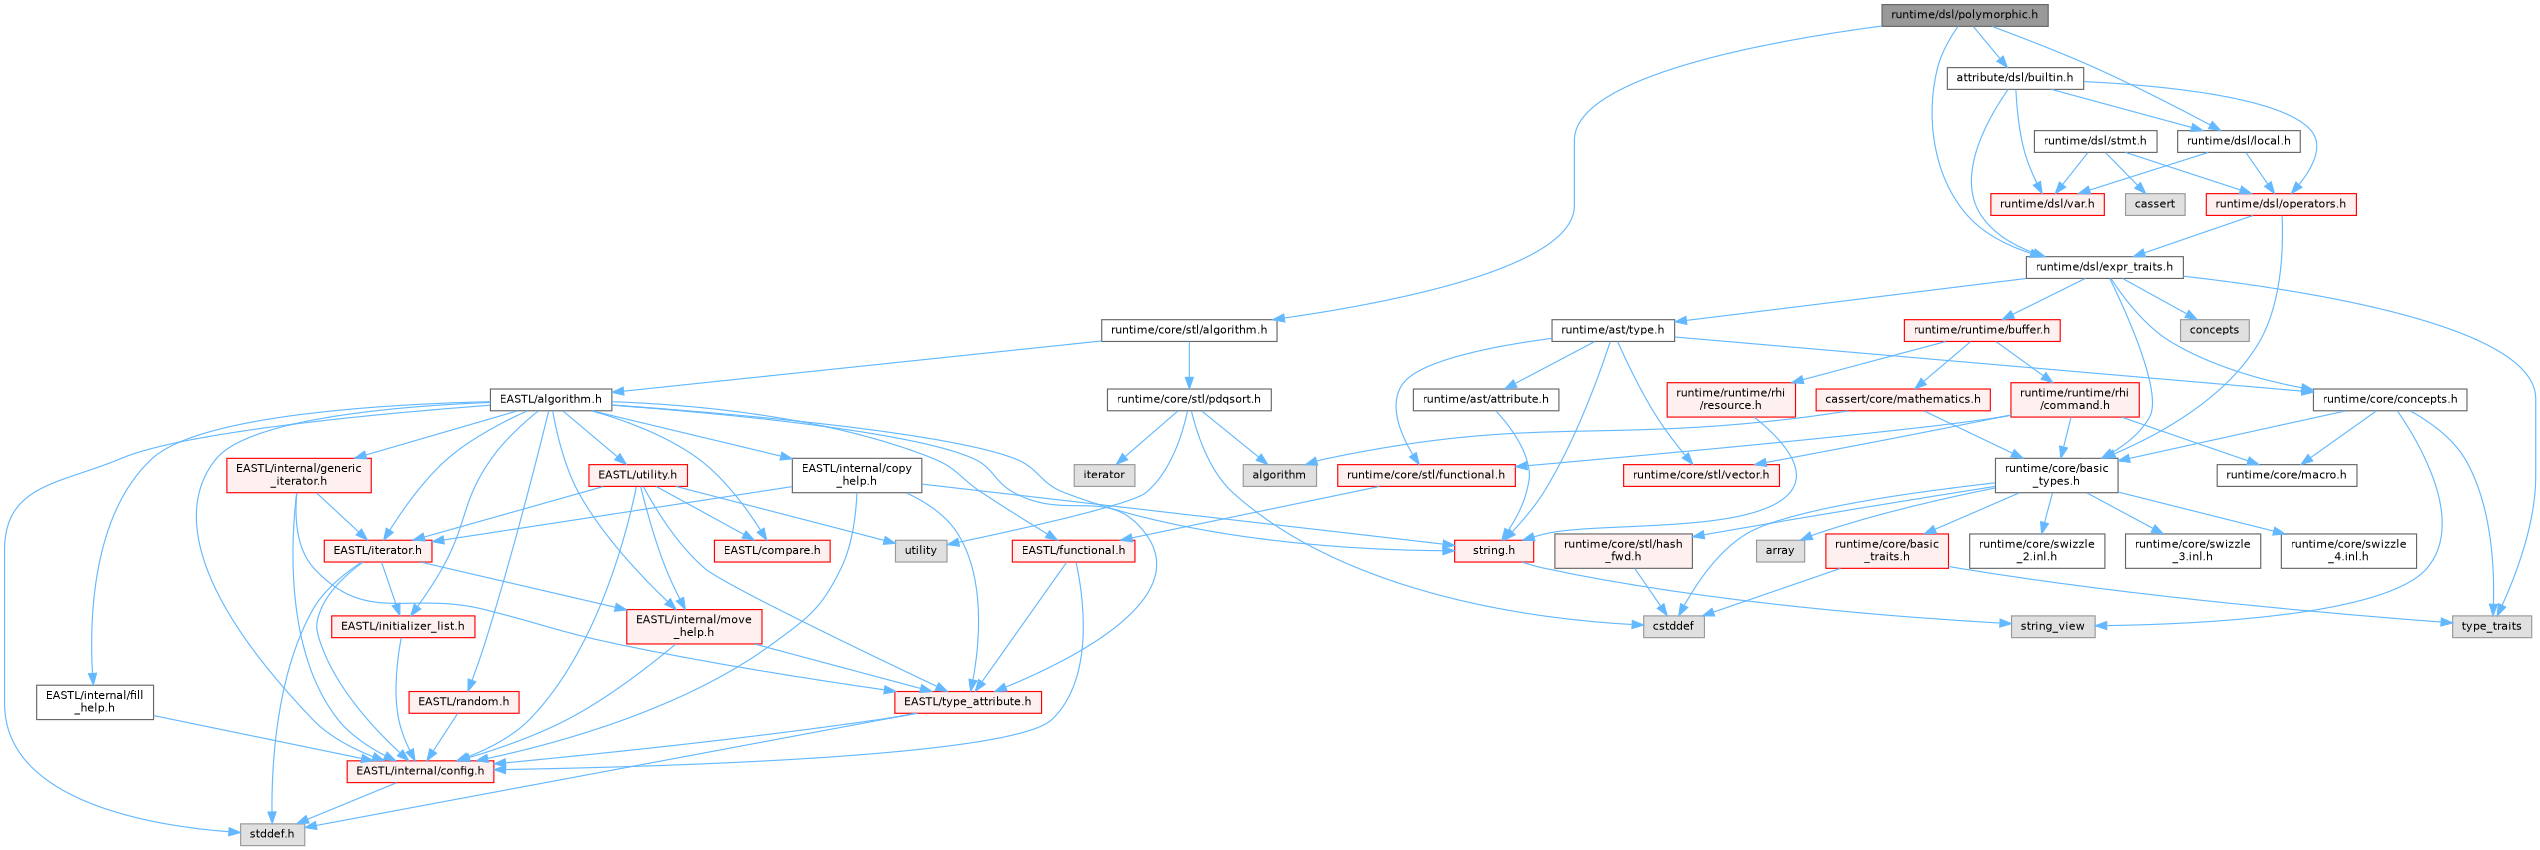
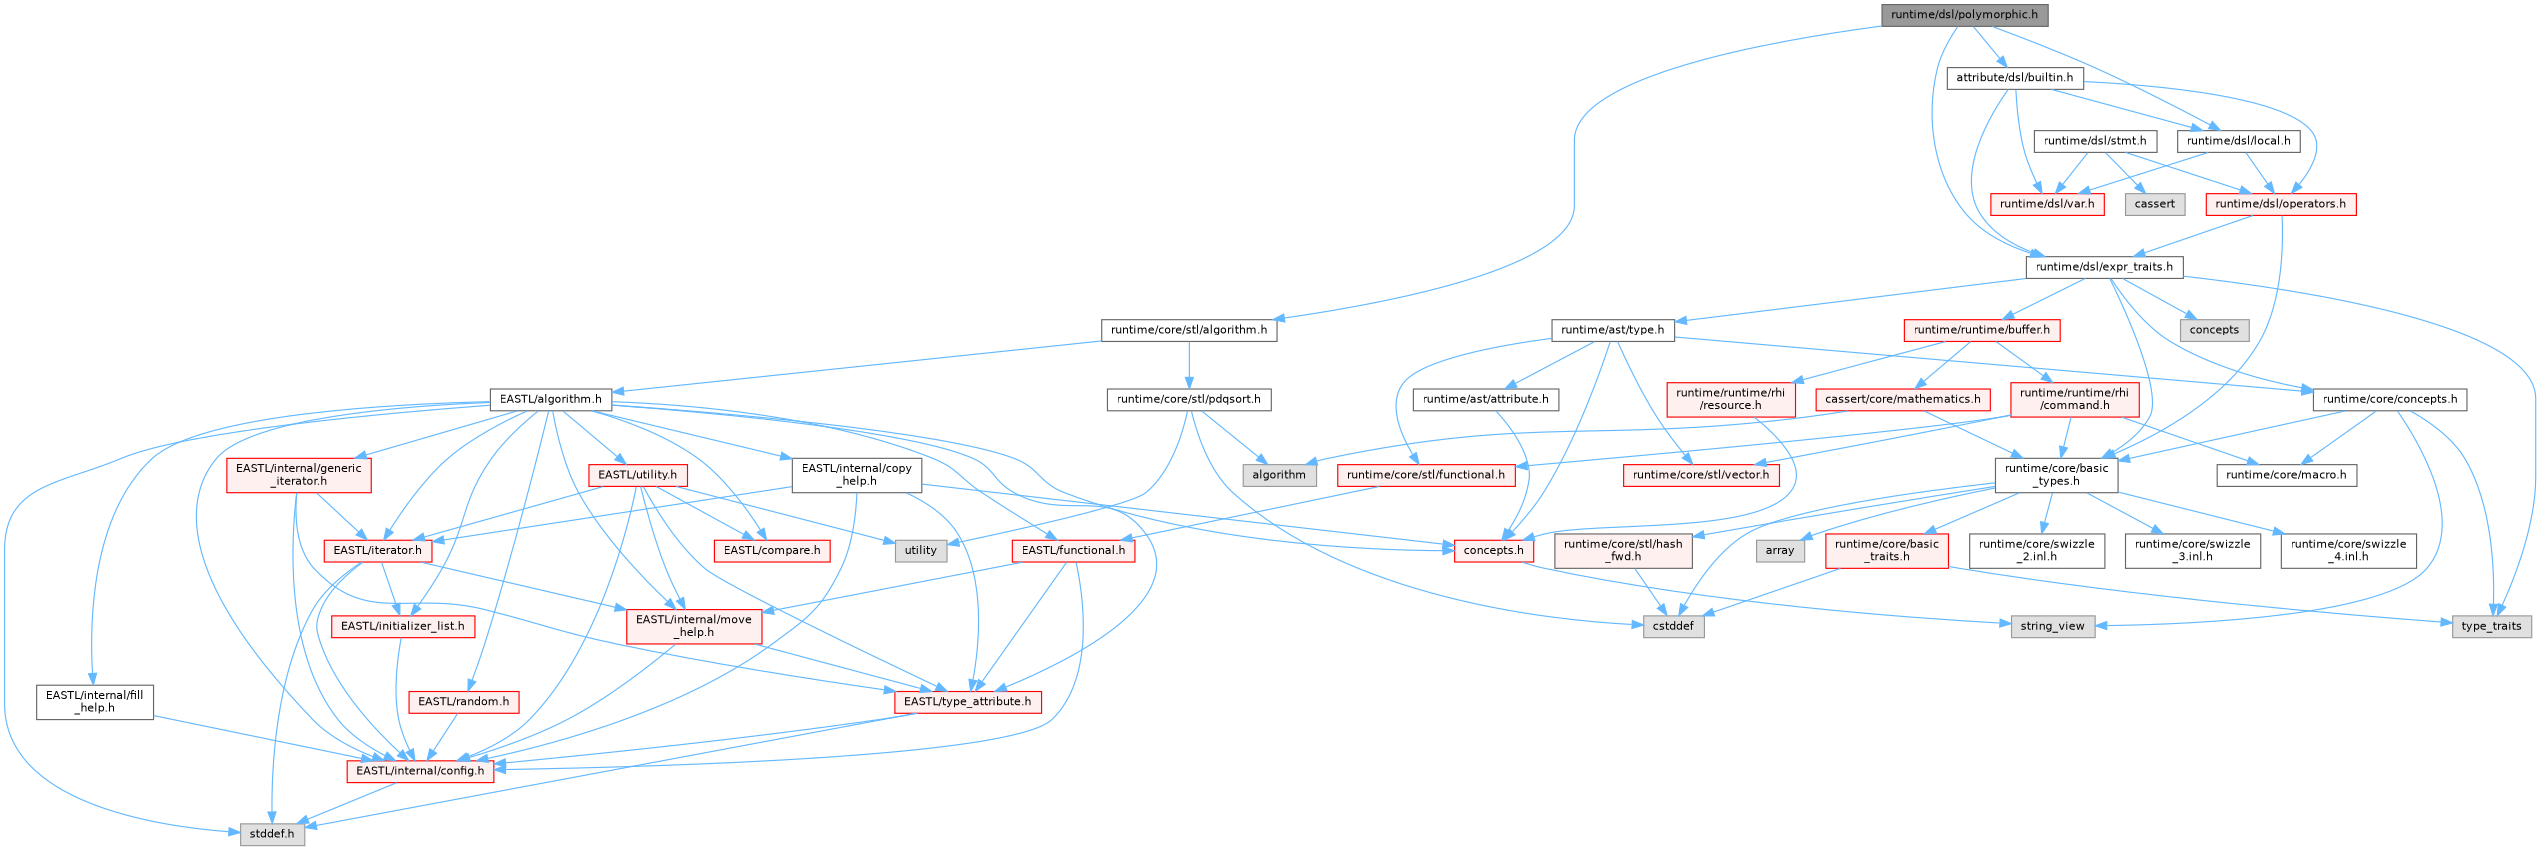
  digraph {
    node [color=red fillcolor="#FFF0F0" fontname=Helvetica fontsize=10 shape=box style=filled]
    edge [color=steelblue1 fontname=Helvetica fontsize=10 labelfontname=Helvetica labelfontsize=10 style=solid]
    n1 [color=gray40 fillcolor=grey60 fontcolor=black height=0.2 label="runtime/dsl/polymorphic.h" width=0.4]
    n2 [color=grey40 fillcolor=white height=0.2 label="runtime/core/stl/algorithm.h" width=0.4]
    n3 [color=grey40 fillcolor=white height=0.2 label="runtime/dsl/expr_traits.h" width=0.4]
    n4 [color=grey40 fillcolor=white height=0.2 label="attribute/dsl/builtin.h" width=0.4]
    n5 [color=grey40 fillcolor=white height=0.2 label="runtime/dsl/local.h" width=0.4]
    n6 [color=grey40 fillcolor=white height=0.2 label="EASTL/algorithm.h" width=0.4]
    n7 [color=grey40 fillcolor=white height=0.2 label="runtime/core/stl/pdqsort.h" width=0.4]
    n8 [color=grey60 fillcolor="#E0E0E0" height=0.2 label=type_traits width=0.4]
    n9 [color=grey60 fillcolor="#E0E0E0" height=0.2 label=concepts width=0.4]
    n10 [color=grey40 fillcolor=white height=0.2 label="runtime/core/basic\l_types.h" width=0.4]
    n11 [color=grey40 fillcolor=white height=0.2 label="runtime/core/concepts.h" width=0.4]
    n12 [color=grey40 fillcolor=white height=0.2 label="runtime/ast/type.h" width=0.4]
    n13 [height=0.2 label="runtime/runtime/buffer.h" width=0.4]
    n14 [height=0.2 label="runtime/dsl/var.h" width=0.4]
    n15 [height=0.2 label="runtime/dsl/operators.h" width=0.4]
    n16 [color=grey40 fillcolor=white height=0.2 label="runtime/dsl/stmt.h" width=0.4]
    n17 [color=grey60 fillcolor="#E0E0E0" height=0.2 label=cassert width=0.4]
    n18 [height=0.2 label="EASTL/internal/config.h" width=0.4]
    n19 [color=grey60 fillcolor="#E0E0E0" height=0.2 label="stddef.h" width=0.4]
    n20 [height=0.2 label="EASTL/type_attribute.h" width=0.4]
    n21 [height=0.2 label="EASTL/internal/move\l_help.h" width=0.4]
    n22 [color=grey40 fillcolor=white height=0.2 label="EASTL/internal/copy\l_help.h" width=0.4]
    n23 [height=0.2 label="EASTL/iterator.h" width=0.4]
    n24 [height=0.2 label="EASTL/initializer_list.h" width=0.4]
-   n25 [height=0.2 label="string.h" width=0.4]
+   n25 [height=0.2 label="concepts.h" width=0.4]
    n26 [color=grey40 fillcolor=white height=0.2 label="EASTL/internal/fill\l_help.h" width=0.4]
    n27 [height=0.2 label="EASTL/functional.h" width=0.4]
    n28 [height=0.2 label="EASTL/utility.h" width=0.4]
    n29 [height=0.2 label="EASTL/compare.h" width=0.4]
    n30 [height=0.2 label="EASTL/internal/generic\l_iterator.h" width=0.4]
    n31 [height=0.2 label="EASTL/random.h" width=0.4]
    n32 [color=grey60 fillcolor="#E0E0E0" height=0.2 label=utility width=0.4]
    n33 [color=grey60 fillcolor="#E0E0E0" height=0.2 label=algorithm width=0.4]
    n34 [color=grey60 fillcolor="#E0E0E0" height=0.2 label=cstddef width=0.4]
-   n35 [color=grey60 fillcolor="#E0E0E0" height=0.2 label=iterator width=0.4]
    n36 [color=grey60 fillcolor="#E0E0E0" height=0.2 label=string_view width=0.4]
    n37 [color=grey60 fillcolor="#E0E0E0" height=0.2 label=array width=0.4]
    n38 [color=grey40 height=0.2 label="runtime/core/stl/hash\l_fwd.h" width=0.4]
    n39 [height=0.2 label="runtime/core/basic\l_traits.h" width=0.4]
    n40 [color=grey40 fillcolor=white height=0.2 label="runtime/core/swizzle\l_2.inl.h" width=0.4]
    n41 [color=grey40 fillcolor=white height=0.2 label="runtime/core/swizzle\l_3.inl.h" width=0.4]
    n42 [color=grey40 fillcolor=white height=0.2 label="runtime/core/swizzle\l_4.inl.h" width=0.4]
    n43 [color=grey40 fillcolor=white height=0.2 label="runtime/core/macro.h" width=0.4]
    n44 [height=0.2 label="runtime/core/stl/vector.h" width=0.4]
    n45 [height=0.2 label="runtime/core/stl/functional.h" width=0.4]
    n46 [color=grey40 fillcolor=white height=0.2 label="runtime/ast/attribute.h" width=0.4]
    n47 [height=0.2 label="cassert/core/mathematics.h" width=0.4]
    n48 [height=0.2 label="runtime/runtime/rhi\l/command.h" width=0.4]
    n49 [height=0.2 label="runtime/runtime/rhi\l/resource.h" width=0.4]
    n1 -> n2
    n1 -> n3
    n1 -> n4
    n1 -> n5
    n2 -> n6
    n2 -> n7
    n3 -> n8
    n3 -> n9
    n3 -> n10
    n3 -> n11
    n3 -> n12
    n3 -> n13
    n4 -> n3
    n4 -> n5
    n4 -> n14
    n4 -> n15
    n5 -> n14
    n5 -> n15
    n6 -> n18
    n6 -> n19
    n6 -> n20
    n6 -> n21
    n6 -> n22
    n6 -> n23
    n6 -> n24
    n6 -> n25
    n6 -> n26
    n6 -> n27
    n6 -> n28
    n6 -> n29
    n6 -> n30
    n6 -> n31
    n7 -> n32
    n7 -> n33
    n7 -> n34
-   n7 -> n35
    n10 -> n34
    n10 -> n37
    n10 -> n38
    n10 -> n39
    n10 -> n40
    n10 -> n41
    n10 -> n42
    n11 -> n8
    n11 -> n10
    n11 -> n36
    n11 -> n43
    n12 -> n11
    n12 -> n25
    n12 -> n44
    n12 -> n45
    n12 -> n46
    n13 -> n47
    n13 -> n48
    n13 -> n49
    n15 -> n3
    n15 -> n10
    n16 -> n14
    n16 -> n15
    n16 -> n17
    n18 -> n19
    n20 -> n18
    n20 -> n19
    n21 -> n18
    n21 -> n20
    n22 -> n18
    n22 -> n20
    n22 -> n23
    n22 -> n25
    n23 -> n18
    n23 -> n19
    n23 -> n21
    n23 -> n24
    n24 -> n18
    n25 -> n36
    n26 -> n18
    n27 -> n18
    n27 -> n20
+   n27 -> n21
    n28 -> n18
    n28 -> n20
    n28 -> n21
    n28 -> n23
    n28 -> n29
    n28 -> n32
    n30 -> n18
    n30 -> n20
    n30 -> n23
    n31 -> n18
    n38 -> n34
    n39 -> n8
    n39 -> n34
    n45 -> n27
    n46 -> n25
    n47 -> n10
    n47 -> n33
    n48 -> n10
    n48 -> n43
    n48 -> n44
    n48 -> n45
    n49 -> n25
  }
